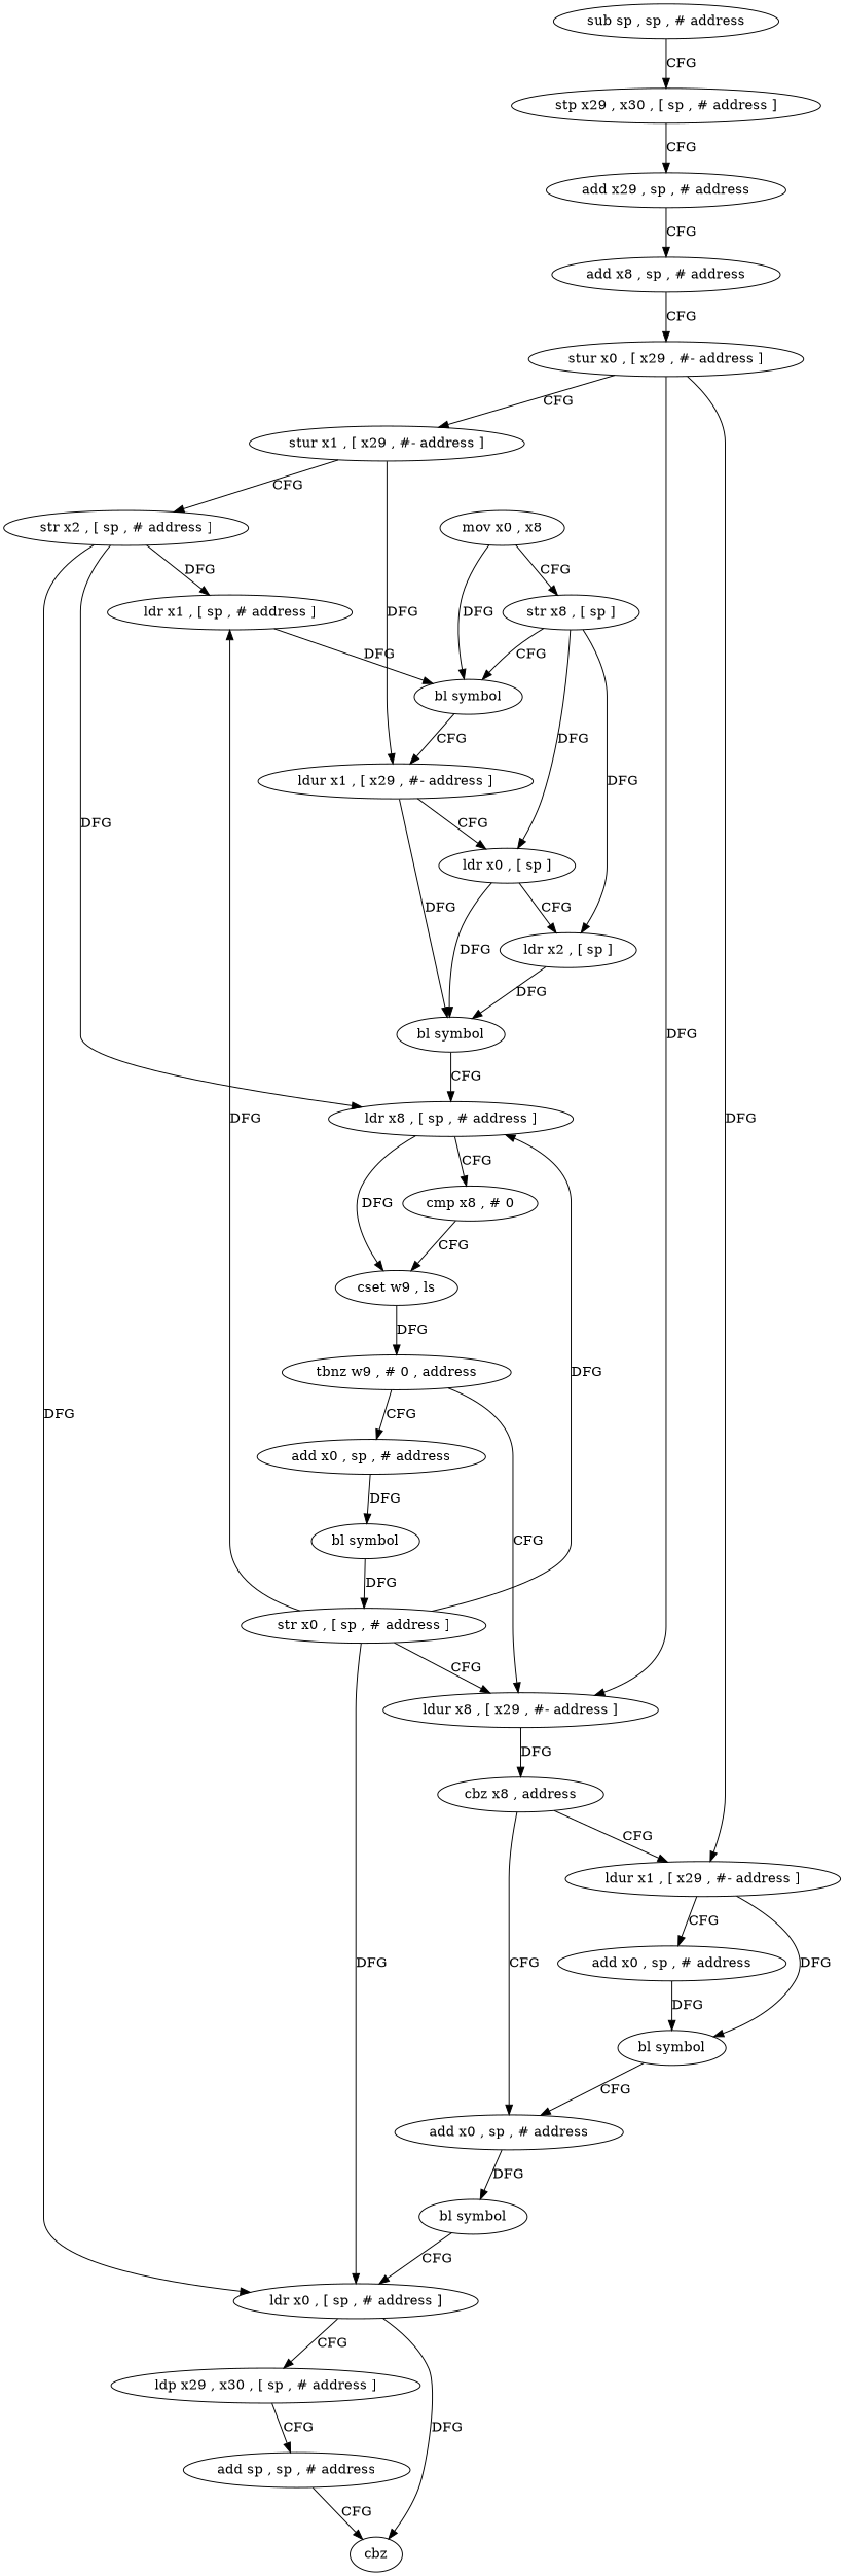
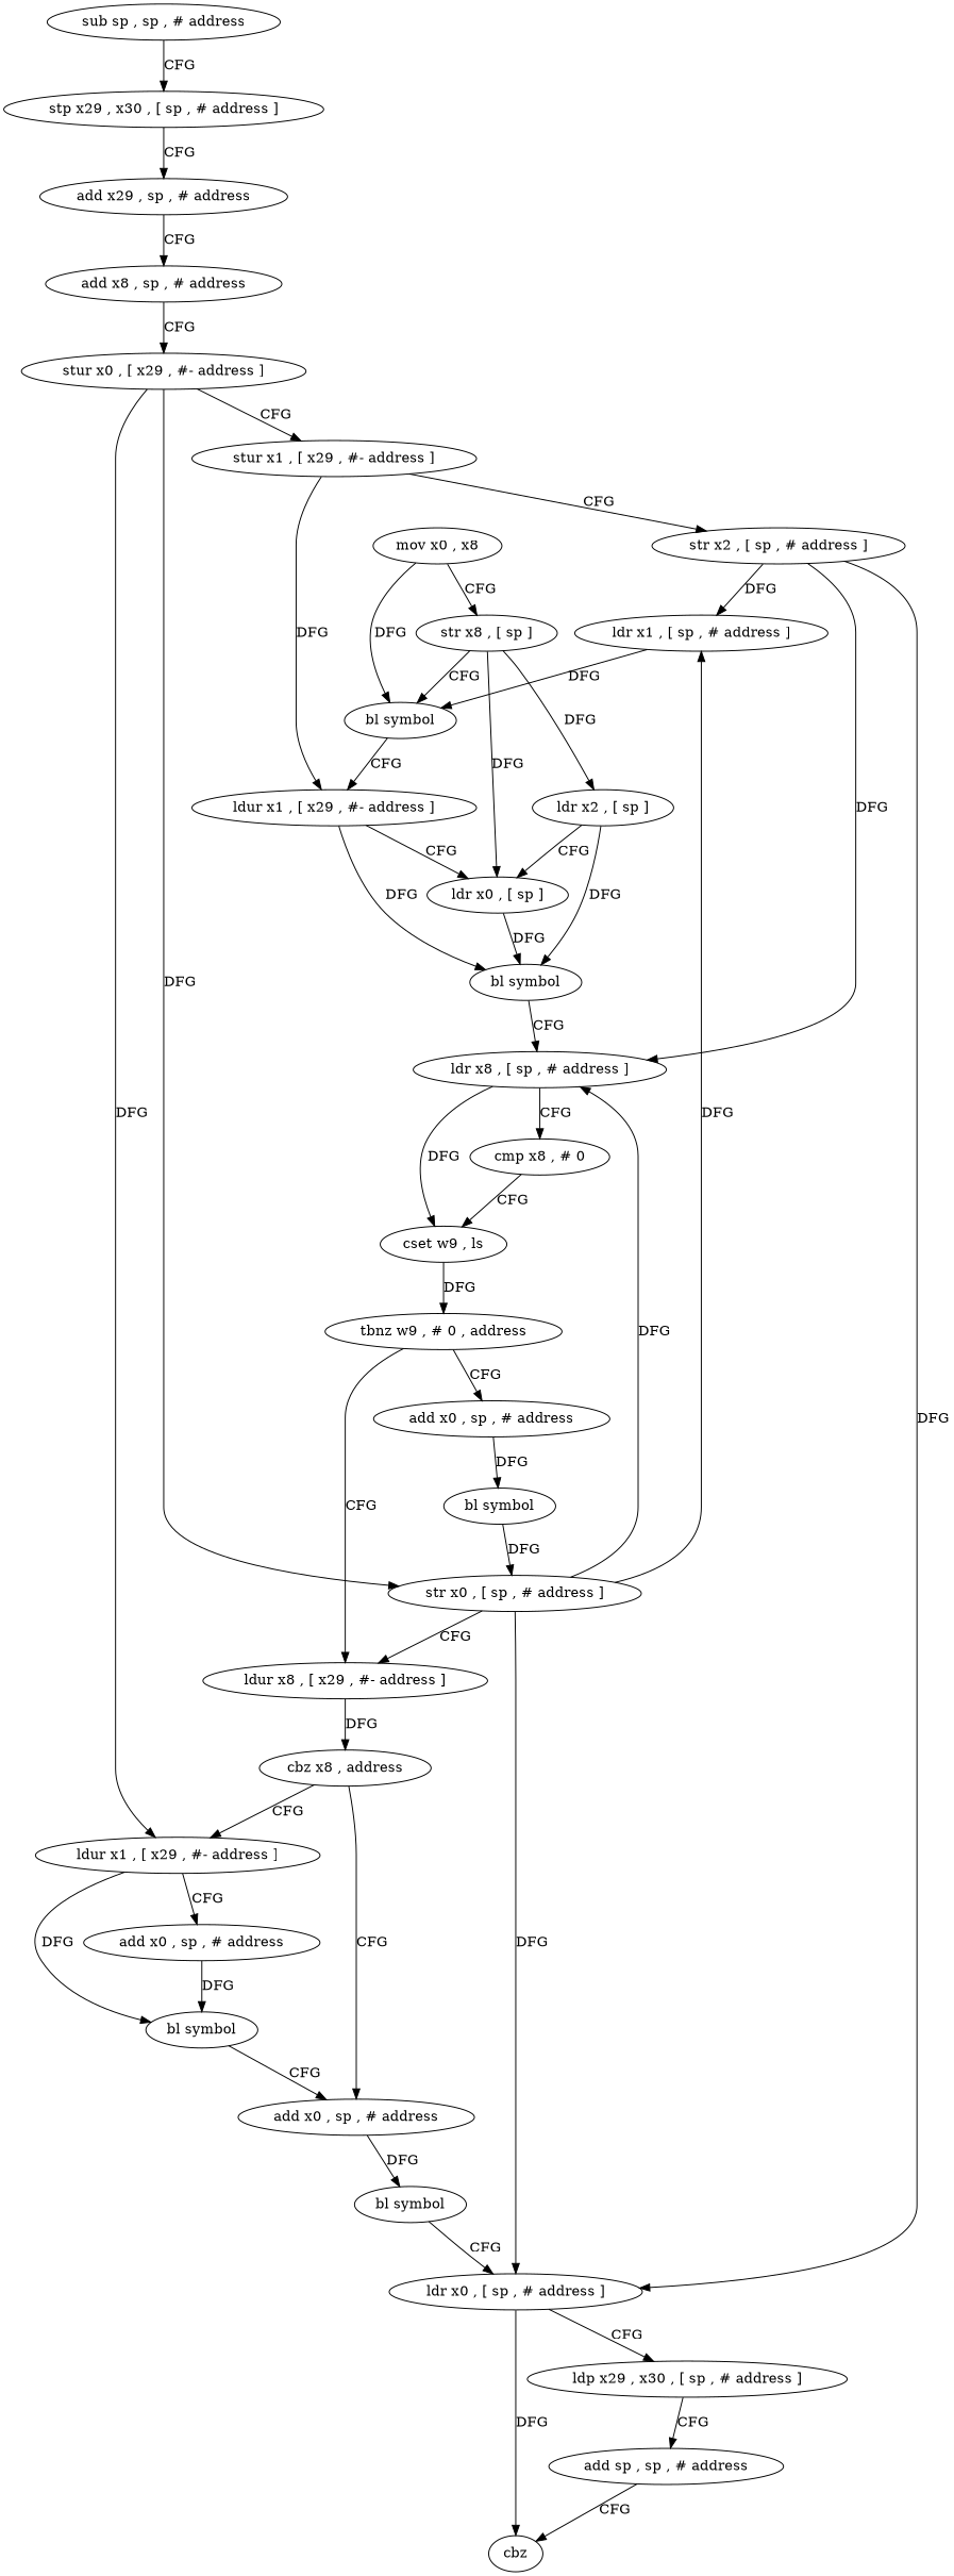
  digraph {
    n1 [label="sub sp , sp , # address"]
    n2 [label="stp x29 , x30 , [ sp , # address ]"]
    n3 [label="add x29 , sp , # address"]
    n4 [label="add x8 , sp , # address"]
    n5 [label="stur x0 , [ x29 , #- address ]"]
    n6 [label="stur x1 , [ x29 , #- address ]"]
    n7 [label="ldur x8 , [ x29 , #- address ]"]
    n8 [label="ldur x1 , [ x29 , #- address ]"]
    n9 [label="str x2 , [ sp , # address ]"]
    n10 [label="ldur x1 , [ x29 , #- address ]"]
    n11 [label="cbz x8 , address"]
    n12 [label="add x0 , sp , # address"]
    n13 [label="bl symbol"]
    n14 [label="ldr x1 , [ sp , # address ]"]
    n15 [label="ldr x8 , [ sp , # address ]"]
    n16 [label="ldr x0 , [ sp , # address ]"]
    n17 [label="ldr x0 , [ sp ]"]
    n18 [label="bl symbol"]
    n19 [label="bl symbol"]
    n20 [label="cmp x8 , # 0"]
    n21 [label="cset w9 , ls"]
    n22 [label="ldp x29 , x30 , [ sp , # address ]"]
    n23 [label=cbz]
    n24 [label="mov x0 , x8"]
    n25 [label="str x8 , [ sp ]"]
    n26 [label="ldr x2 , [ sp ]"]
    n27 [label="tbnz w9 , # 0 , address"]
    n28 [label="add x0 , sp , # address"]
    n29 [label="bl symbol"]
    n30 [label="add x0 , sp , # address"]
    n31 [label="str x0 , [ sp , # address ]"]
    n32 [label="bl symbol"]
    n33 [label="add sp , sp , # address"]
    n1 -> n2 [label=CFG]
    n2 -> n3 [label=CFG]
    n3 -> n4 [label=CFG]
    n4 -> n5 [label=CFG]
    n5 -> n6 [label=CFG]
-   n5 -> n7 [label=DFG]
+   n5 -> n31 [label=DFG]
    n5 -> n8 [label=DFG]
    n6 -> n9 [label=CFG]
    n6 -> n10 [label=DFG]
    n7 -> n11 [label=DFG]
    n8 -> n12 [label=CFG]
    n8 -> n13 [label=DFG]
    n9 -> n14 [label=DFG]
    n9 -> n15 [label=DFG]
    n9 -> n16 [label=DFG]
    n10 -> n17 [label=CFG]
    n10 -> n18 [label=DFG]
    n11 -> n8 [label=CFG]
    n11 -> n30 [label=CFG]
    n12 -> n13 [label=DFG]
    n13 -> n30 [label=CFG]
    n14 -> n19 [label=DFG]
    n15 -> n20 [label=CFG]
    n15 -> n21 [label=DFG]
    n16 -> n22 [label=CFG]
    n16 -> n23 [label=DFG]
    n17 -> n18 [label=DFG]
-   n17 -> n26 [label=CFG]
+   n26 -> n17 [label=CFG]
    n18 -> n15 [label=CFG]
    n19 -> n10 [label=CFG]
    n20 -> n21 [label=CFG]
    n21 -> n27 [label=DFG]
    n22 -> n33 [label=CFG]
    n24 -> n19 [label=DFG]
    n24 -> n25 [label=CFG]
    n25 -> n17 [label=DFG]
    n25 -> n19 [label=CFG]
    n25 -> n26 [label=DFG]
    n26 -> n18 [label=DFG]
    n27 -> n7 [label=CFG]
    n27 -> n28 [label=CFG]
    n28 -> n29 [label=DFG]
    n29 -> n31 [label=DFG]
    n30 -> n32 [label=DFG]
    n31 -> n7 [label=CFG]
    n31 -> n14 [label=DFG]
    n31 -> n15 [label=DFG]
    n31 -> n16 [label=DFG]
    n32 -> n16 [label=CFG]
    n33 -> n23 [label=CFG]
  }
